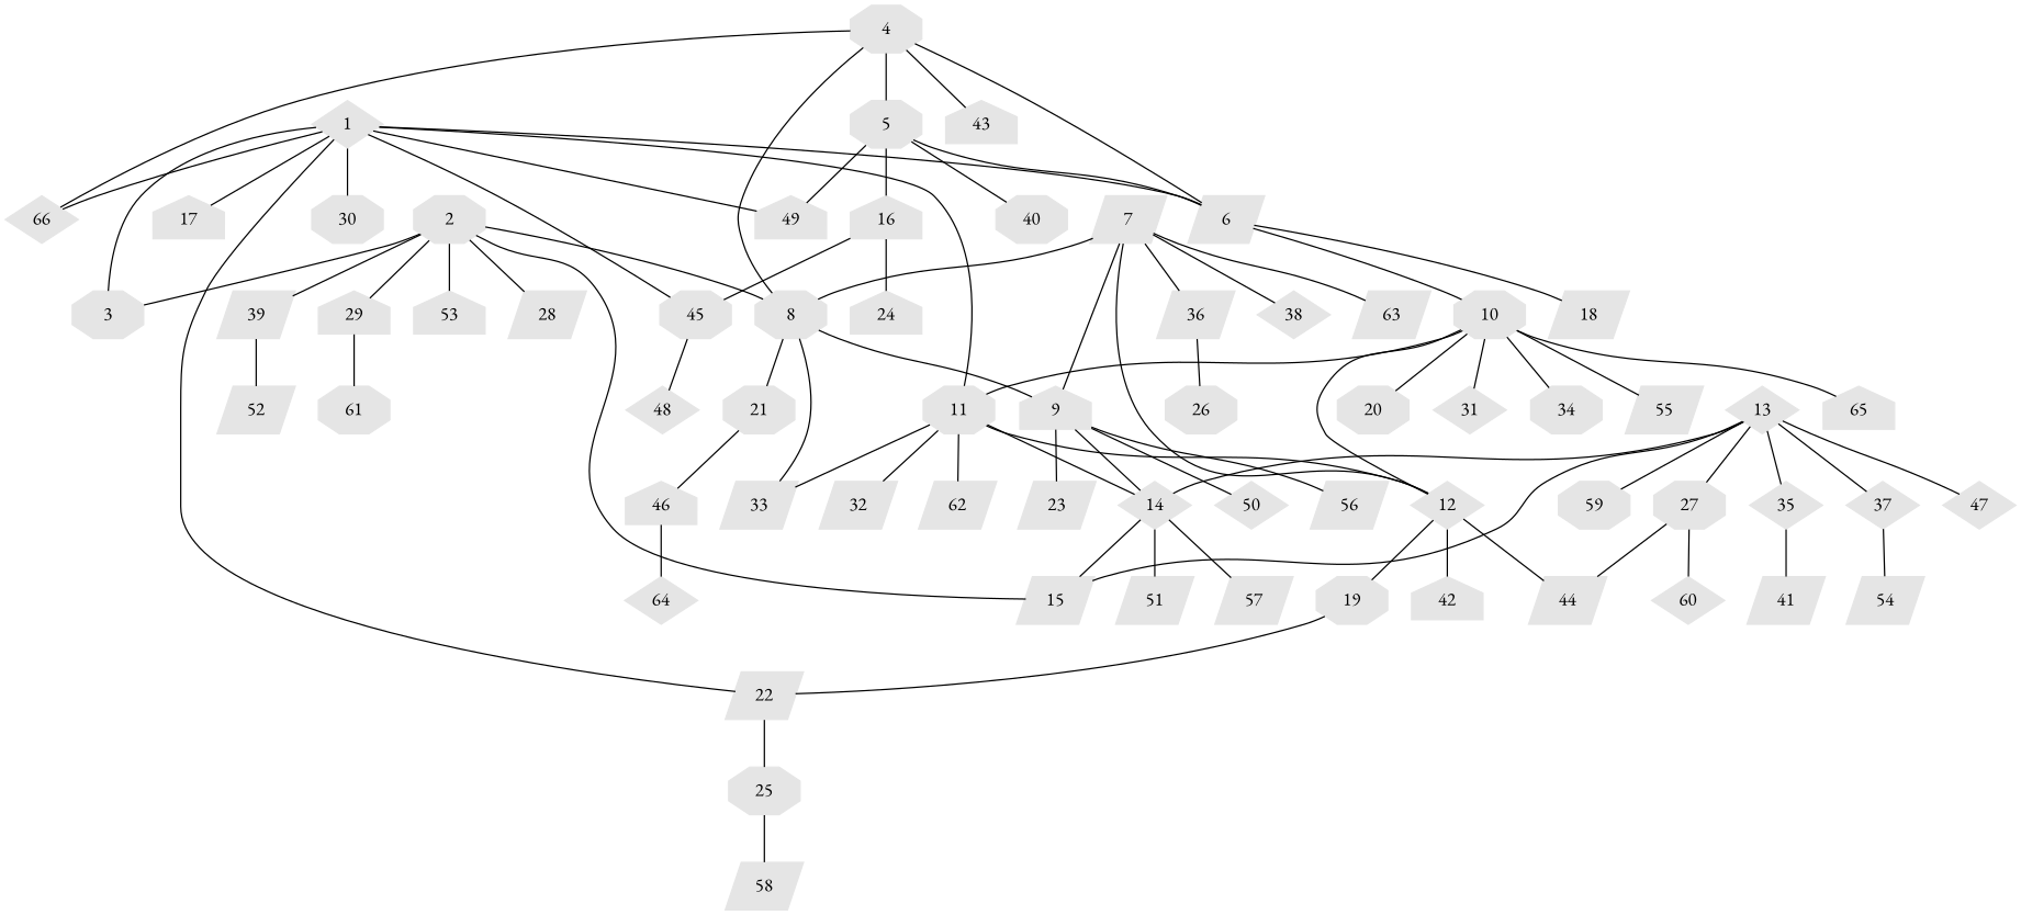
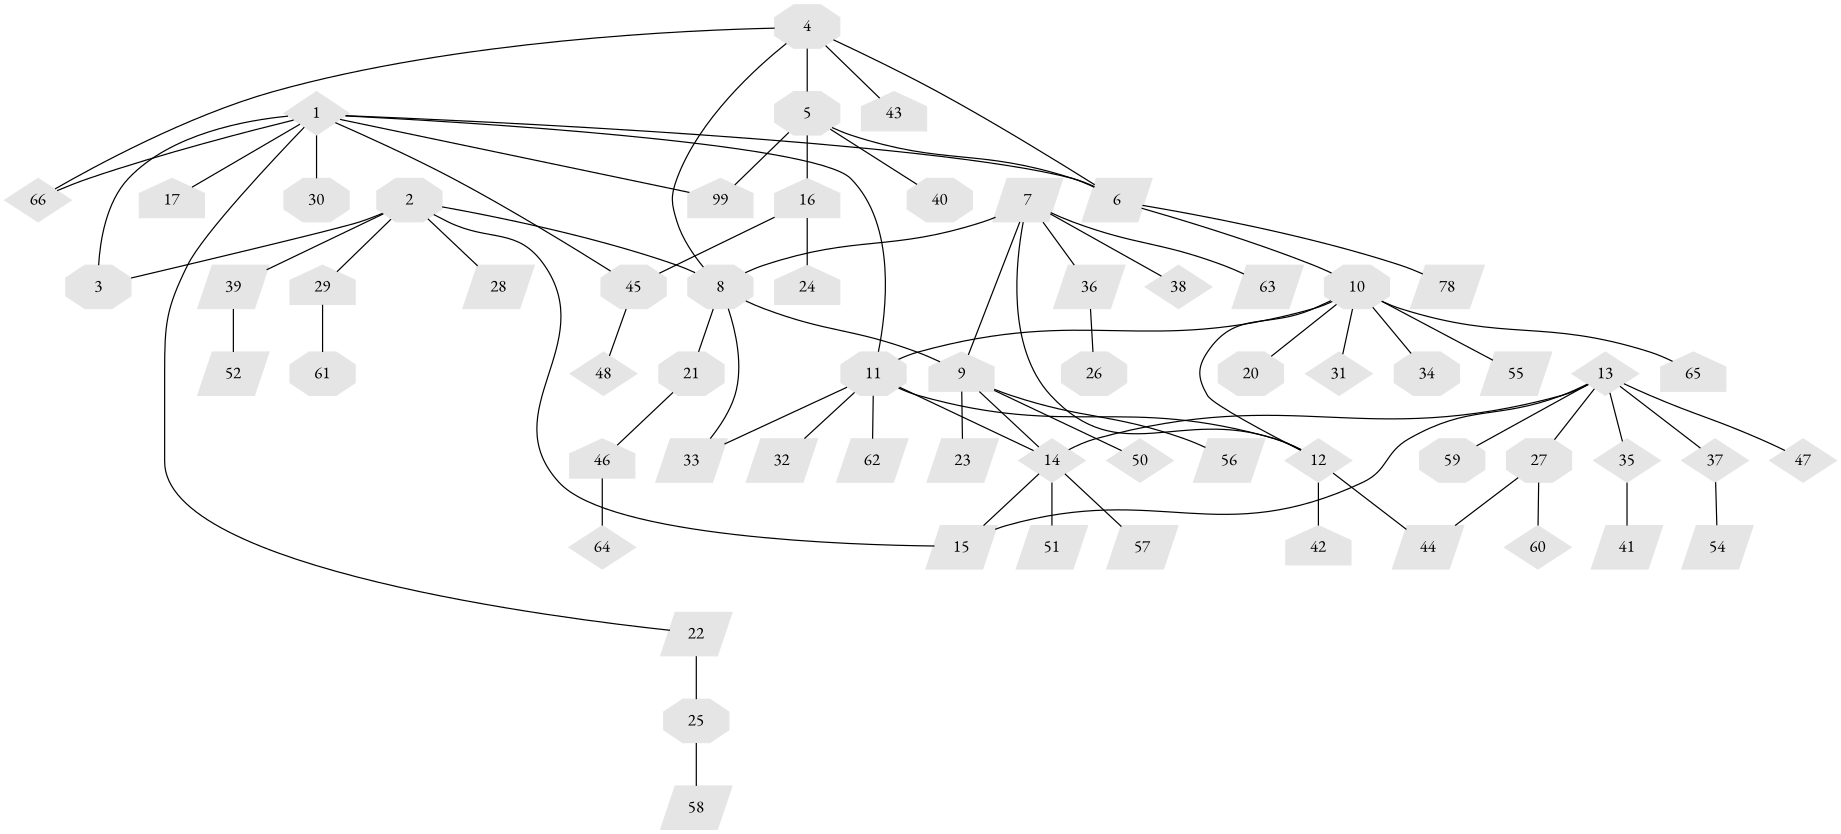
  graph {
    fontname="EB Garamond"
    node [color=gray90 fontname="EB Garamond" shape=parallelogram style=filled]
    edge [fontname="EB Garamond"]
    1 [shape=diamond]
    3 [shape=octagon]
    6
    11 [shape=octagon]
    17 [shape=house]
    22
    30 [shape=octagon]
    45 [shape=octagon]
-   49 [shape=house]
+   49 [shape=house label=99]
    66 [shape=diamond]
    2 [shape=octagon]
    8 [shape=octagon]
    15
    28
    29 [shape=house]
    39
-   53 [shape=house]
    10 [shape=octagon]
-   18
+   18 [label=78]
    12 [shape=diamond]
    33
    14 [shape=diamond]
    32
    62
    25 [shape=octagon]
    48 [shape=diamond]
    9 [shape=house]
    21 [shape=octagon]
    61 [shape=octagon]
    52
    4 [shape=octagon]
    5 [shape=octagon]
    43 [shape=house]
    16 [shape=house]
    40 [shape=octagon]
    24 [shape=house]
    20 [shape=octagon]
    31 [shape=diamond]
    34 [shape=octagon]
    55
    65 [shape=house]
    7
    36
    38 [shape=diamond]
    63
    23
    50 [shape=diamond]
    56
-   19 [shape=octagon]
    42 [shape=house]
    44
    26 [shape=octagon]
    46 [shape=house]
    51
    57
    13 [shape=diamond]
    27 [shape=octagon]
    35 [shape=diamond]
    37 [shape=diamond]
    47 [shape=diamond]
    59 [shape=octagon]
    60 [shape=diamond]
    41
    54
    64 [shape=diamond]
    58
    1 -- 3
    1 -- 6
    1 -- 11
    1 -- 17
    1 -- 22
    1 -- 30
    1 -- 45
    1 -- 49
    1 -- 66
    6 -- 10
    6 -- 18
    11 -- 12
    11 -- 33
    11 -- 14
    11 -- 32
    11 -- 62
    22 -- 25
    45 -- 48
    2 -- 3
    2 -- 8
    2 -- 15
    2 -- 28
    2 -- 29
    2 -- 39
-   2 -- 53
    8 -- 33
    8 -- 9
    8 -- 21
    29 -- 61
    39 -- 52
    10 -- 11
    10 -- 12
    10 -- 20
    10 -- 31
    10 -- 34
    10 -- 55
    10 -- 65
-   12 -- 19
    12 -- 42
    12 -- 44
    14 -- 15
    14 -- 51
    14 -- 57
    25 -- 58
    9 -- 14
    9 -- 23
    9 -- 50
    9 -- 56
    21 -- 46
    4 -- 6
    4 -- 66
    4 -- 8
    4 -- 5
    4 -- 43
    5 -- 6
    5 -- 49
    5 -- 16
    5 -- 40
    16 -- 45
    16 -- 24
    7 -- 8
    7 -- 12
    7 -- 9
    7 -- 36
    7 -- 38
    7 -- 63
    36 -- 26
-   19 -- 22
    46 -- 64
    13 -- 15
    13 -- 14
    13 -- 27
    13 -- 35
    13 -- 37
    13 -- 47
    13 -- 59
    27 -- 44
    27 -- 60
    35 -- 41
    37 -- 54
  }
